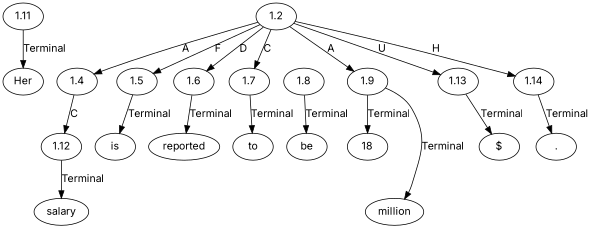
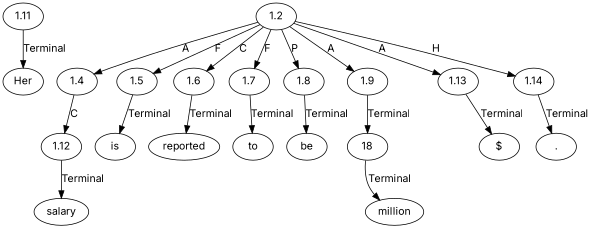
  digraph {
    fontname=Inter
    node [fontname=Inter ordering=out]
    edge [fontname=Inter ordering=out]
    n1 [label=Her]
    n2 [label="."]
    n3 [label=salary]
    n4 [label=is]
    n5 [label=reported]
    n6 [label=to]
    n7 [label=be]
    n8 [label="$"]
    n9 [label=18]
    n10 [label=million]
    n11 [label=1.2]
    n12 [label=1.4]
    n13 [label=1.5]
    n14 [label=1.6]
    n15 [label=1.7]
    n16 [label=1.8]
    n17 [label=1.9]
    n18 [label=1.13]
    n19 [label=1.14]
    n20 [label=1.12]
    n21 [label=1.11]
    n11 -> n12 [label=A]
    n11 -> n13 [label=F]
-   n11 -> n14 [label=D]
-   n11 -> n15 [label=C]
+   n11 -> n14 [label=C]
+   n11 -> n15 [label=F]
+   n11 -> n16 [label=P]
    n11 -> n17 [label=A]
-   n11 -> n18 [label=U]
+   n11 -> n18 [label=A]
    n11 -> n19 [label=H]
    n12 -> n20 [label=C]
    n13 -> n4 [label=Terminal]
    n14 -> n5 [label=Terminal]
    n15 -> n6 [label=Terminal]
    n16 -> n7 [label=Terminal]
    n17 -> n9 [label=Terminal]
-   n17 -> n10 [label=Terminal]
+   n9 -> n10 [label=Terminal]
    n18 -> n8 [label=Terminal]
    n19 -> n2 [label=Terminal]
    n20 -> n3 [label=Terminal]
    n21 -> n1 [label=Terminal]
  }
